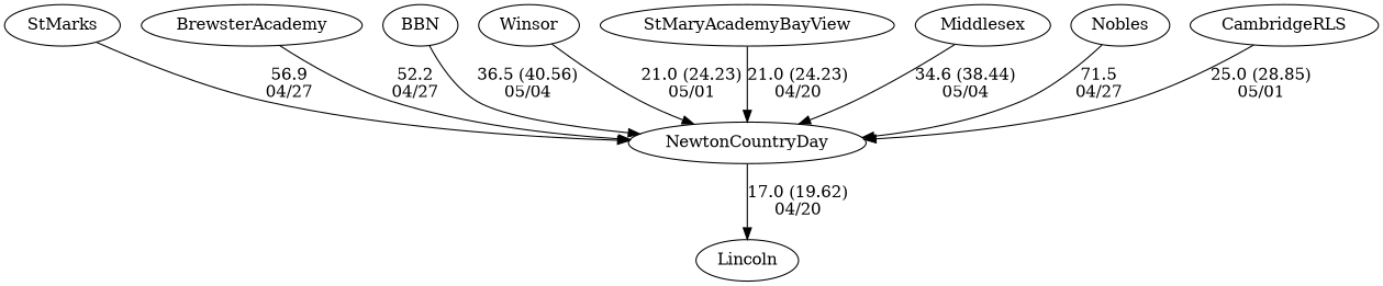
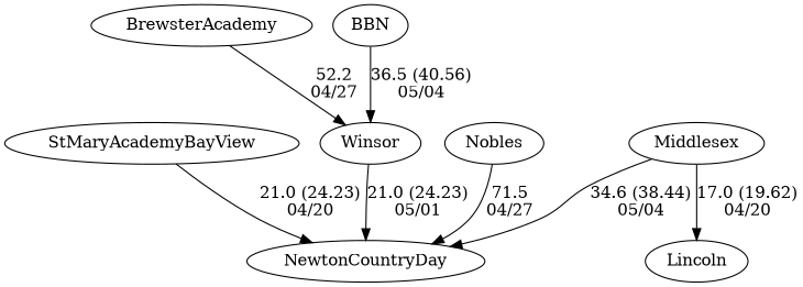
  digraph {
    edge [random=random weight=79]
-   StMarks
    NewtonCountryDay
    Lincoln
    BrewsterAcademy
    BBN
    Winsor
    StMaryAcademyBayView
    Middlesex
    Nobles
-   CambridgeRLS
-   StMarks -> NewtonCountryDay [label="56.9\n04/27" weight=44]
-   NewtonCountryDay -> Lincoln [label="17.0 (19.62)\n04/20" weight=83]
-   BrewsterAcademy -> NewtonCountryDay [label="52.2\n04/27" weight=48]
-   BBN -> NewtonCountryDay [label="36.5 (40.56)\n05/04" weight=64]
+   Middlesex -> Lincoln [label="17.0 (19.62)\n04/20" weight=83]
+   BrewsterAcademy -> Winsor [label="52.2\n04/27" weight=48]
+   BBN -> Winsor [label="36.5 (40.56)\n05/04" weight=64]
    Winsor -> NewtonCountryDay [label="21.0 (24.23)\n05/01"]
    StMaryAcademyBayView -> NewtonCountryDay [label="21.0 (24.23)\n04/20"]
    Middlesex -> NewtonCountryDay [label="34.6 (38.44)\n05/04" weight=66]
    Nobles -> NewtonCountryDay [label="71.5\n04/27" weight=29]
-   CambridgeRLS -> NewtonCountryDay [label="25.0 (28.85)\n05/01" weight=75]
  }
